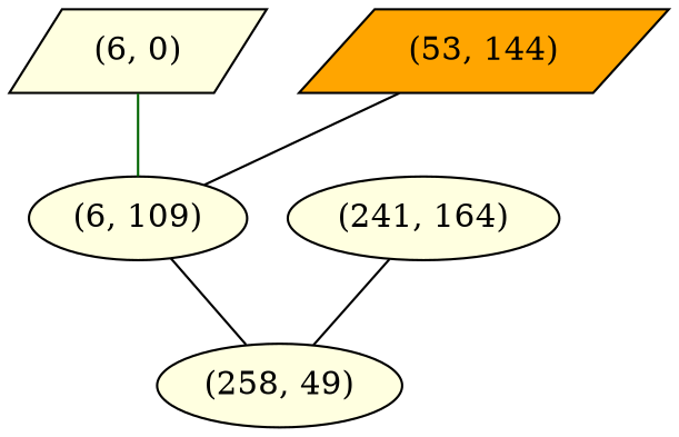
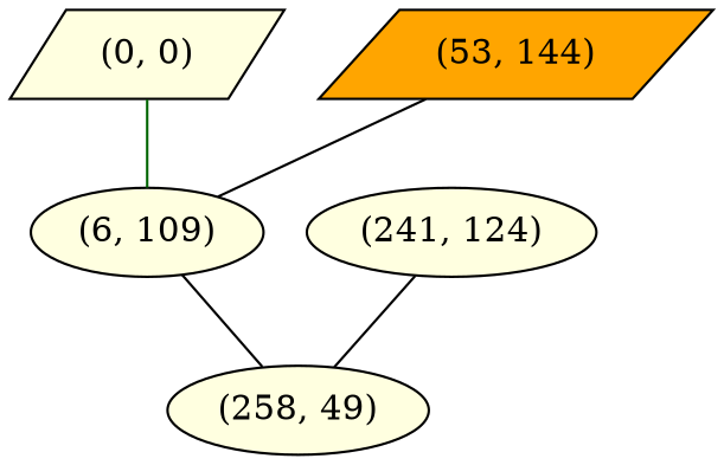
  graph {
    node [fillcolor=lightyellow shape=ellipse style=filled]
    edge [color=black weight=1]
-   "(0, 0)" [shape=parallelogram label="(6, 0)"]
+   "(0, 0)" [shape=parallelogram]
    "(6, 109)"
    "(258, 49)"
    "(53, 144)" [fillcolor=orange shape=parallelogram]
-   "(241, 124)" [label="(241, 164)"]
+   "(241, 124)"
    "(0, 0)" -- "(6, 109)" [color=darkgreen weight=4]
    "(6, 109)" -- "(258, 49)"
    "(53, 144)" -- "(6, 109)"
    "(241, 124)" -- "(258, 49)"
  }
